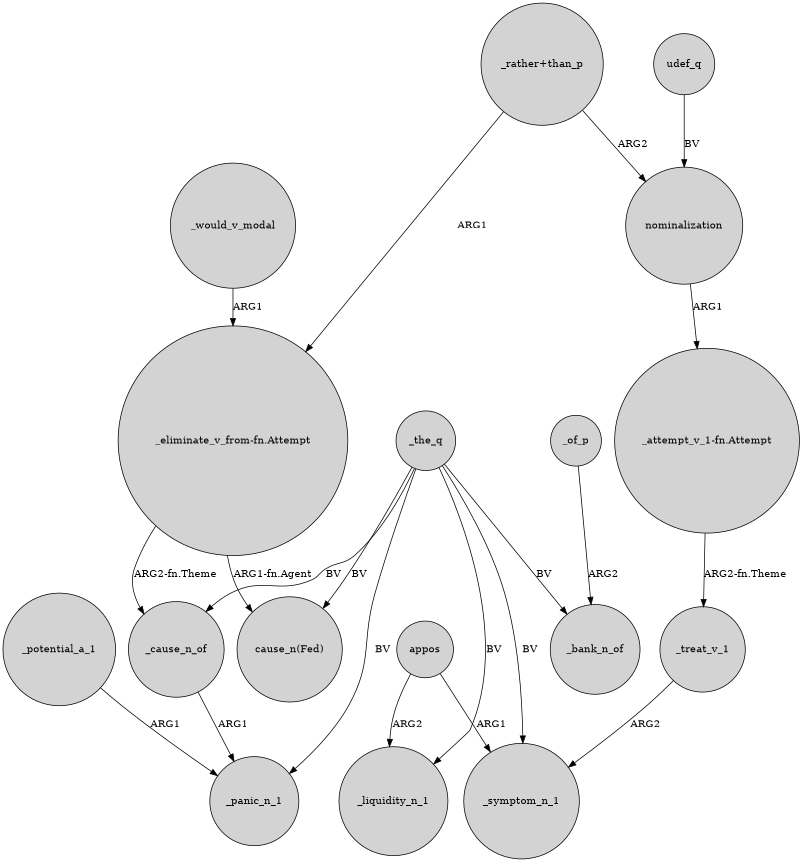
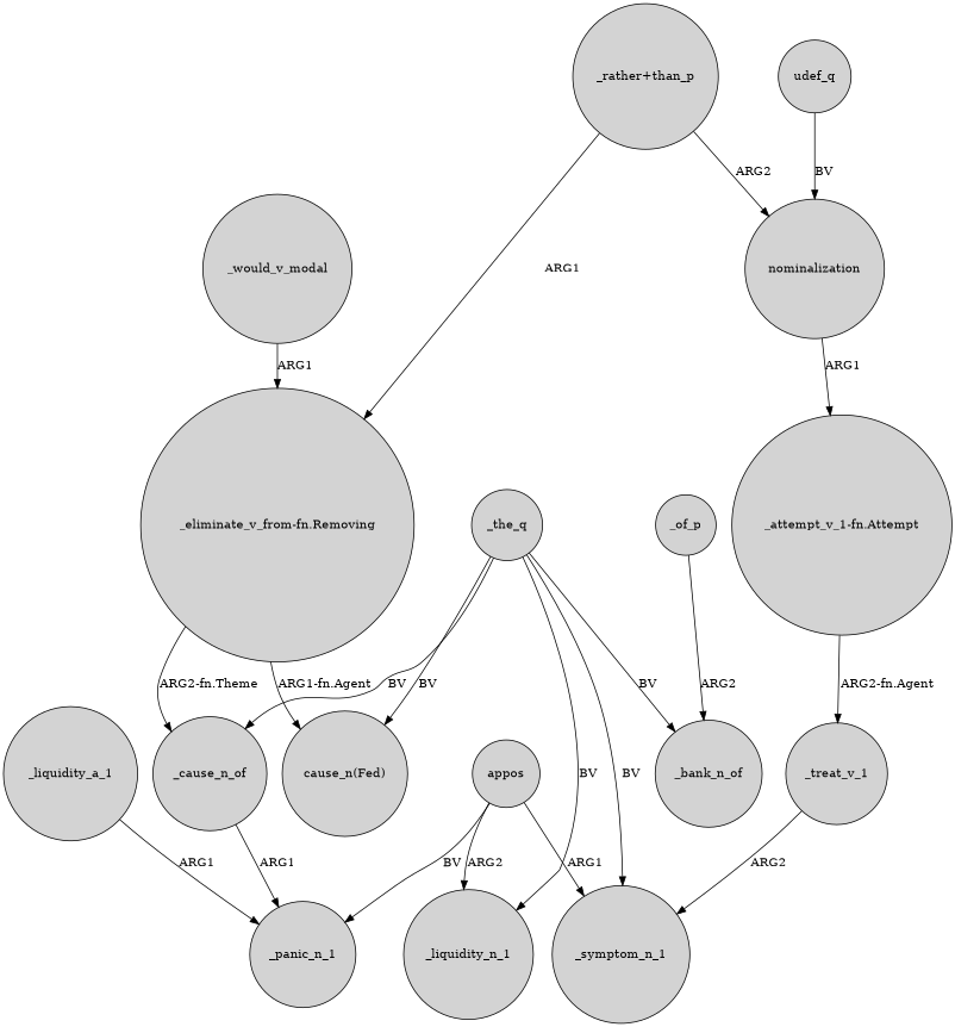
  digraph {
    node [shape=circle style=filled]
    _the_q
    _cause_n_of
    _symptom_n_1
    n4 [label="cause_n(Fed)"]
    _panic_n_1
    _liquidity_n_1
    _bank_n_of
    _treat_v_1
    appos
-   _potential_a_1
-   "_eliminate_v_from-fn.Removing" [label="_eliminate_v_from-fn.Attempt"]
+   _potential_a_1 [label=_liquidity_a_1]
+   "_eliminate_v_from-fn.Removing"
    _would_v_modal
    "_rather+than_p"
    nominalization
    "_attempt_v_1-fn.Attempt"
    _of_p
    udef_q
    _the_q -> _cause_n_of [label=BV]
    _the_q -> _symptom_n_1 [label=BV]
    _the_q -> n4 [label=BV]
-   _the_q -> _panic_n_1 [label=BV]
+   appos -> _panic_n_1 [label=BV]
    _the_q -> _liquidity_n_1 [label=BV]
    _the_q -> _bank_n_of [label=BV]
    _cause_n_of -> _panic_n_1 [label=ARG1]
    _treat_v_1 -> _symptom_n_1 [label=ARG2]
    appos -> _symptom_n_1 [label=ARG1]
    appos -> _liquidity_n_1 [label=ARG2]
    _potential_a_1 -> _panic_n_1 [label=ARG1]
    "_eliminate_v_from-fn.Removing" -> _cause_n_of [label="ARG2-fn.Theme"]
    "_eliminate_v_from-fn.Removing" -> n4 [label="ARG1-fn.Agent"]
    _would_v_modal -> "_eliminate_v_from-fn.Removing" [label=ARG1]
    "_rather+than_p" -> "_eliminate_v_from-fn.Removing" [label=ARG1]
    "_rather+than_p" -> nominalization [label=ARG2]
    nominalization -> "_attempt_v_1-fn.Attempt" [label=ARG1]
-   "_attempt_v_1-fn.Attempt" -> _treat_v_1 [label="ARG2-fn.Theme"]
+   "_attempt_v_1-fn.Attempt" -> _treat_v_1 [label="ARG2-fn.Agent"]
    _of_p -> _bank_n_of [label=ARG2]
    udef_q -> nominalization [label=BV]
  }
